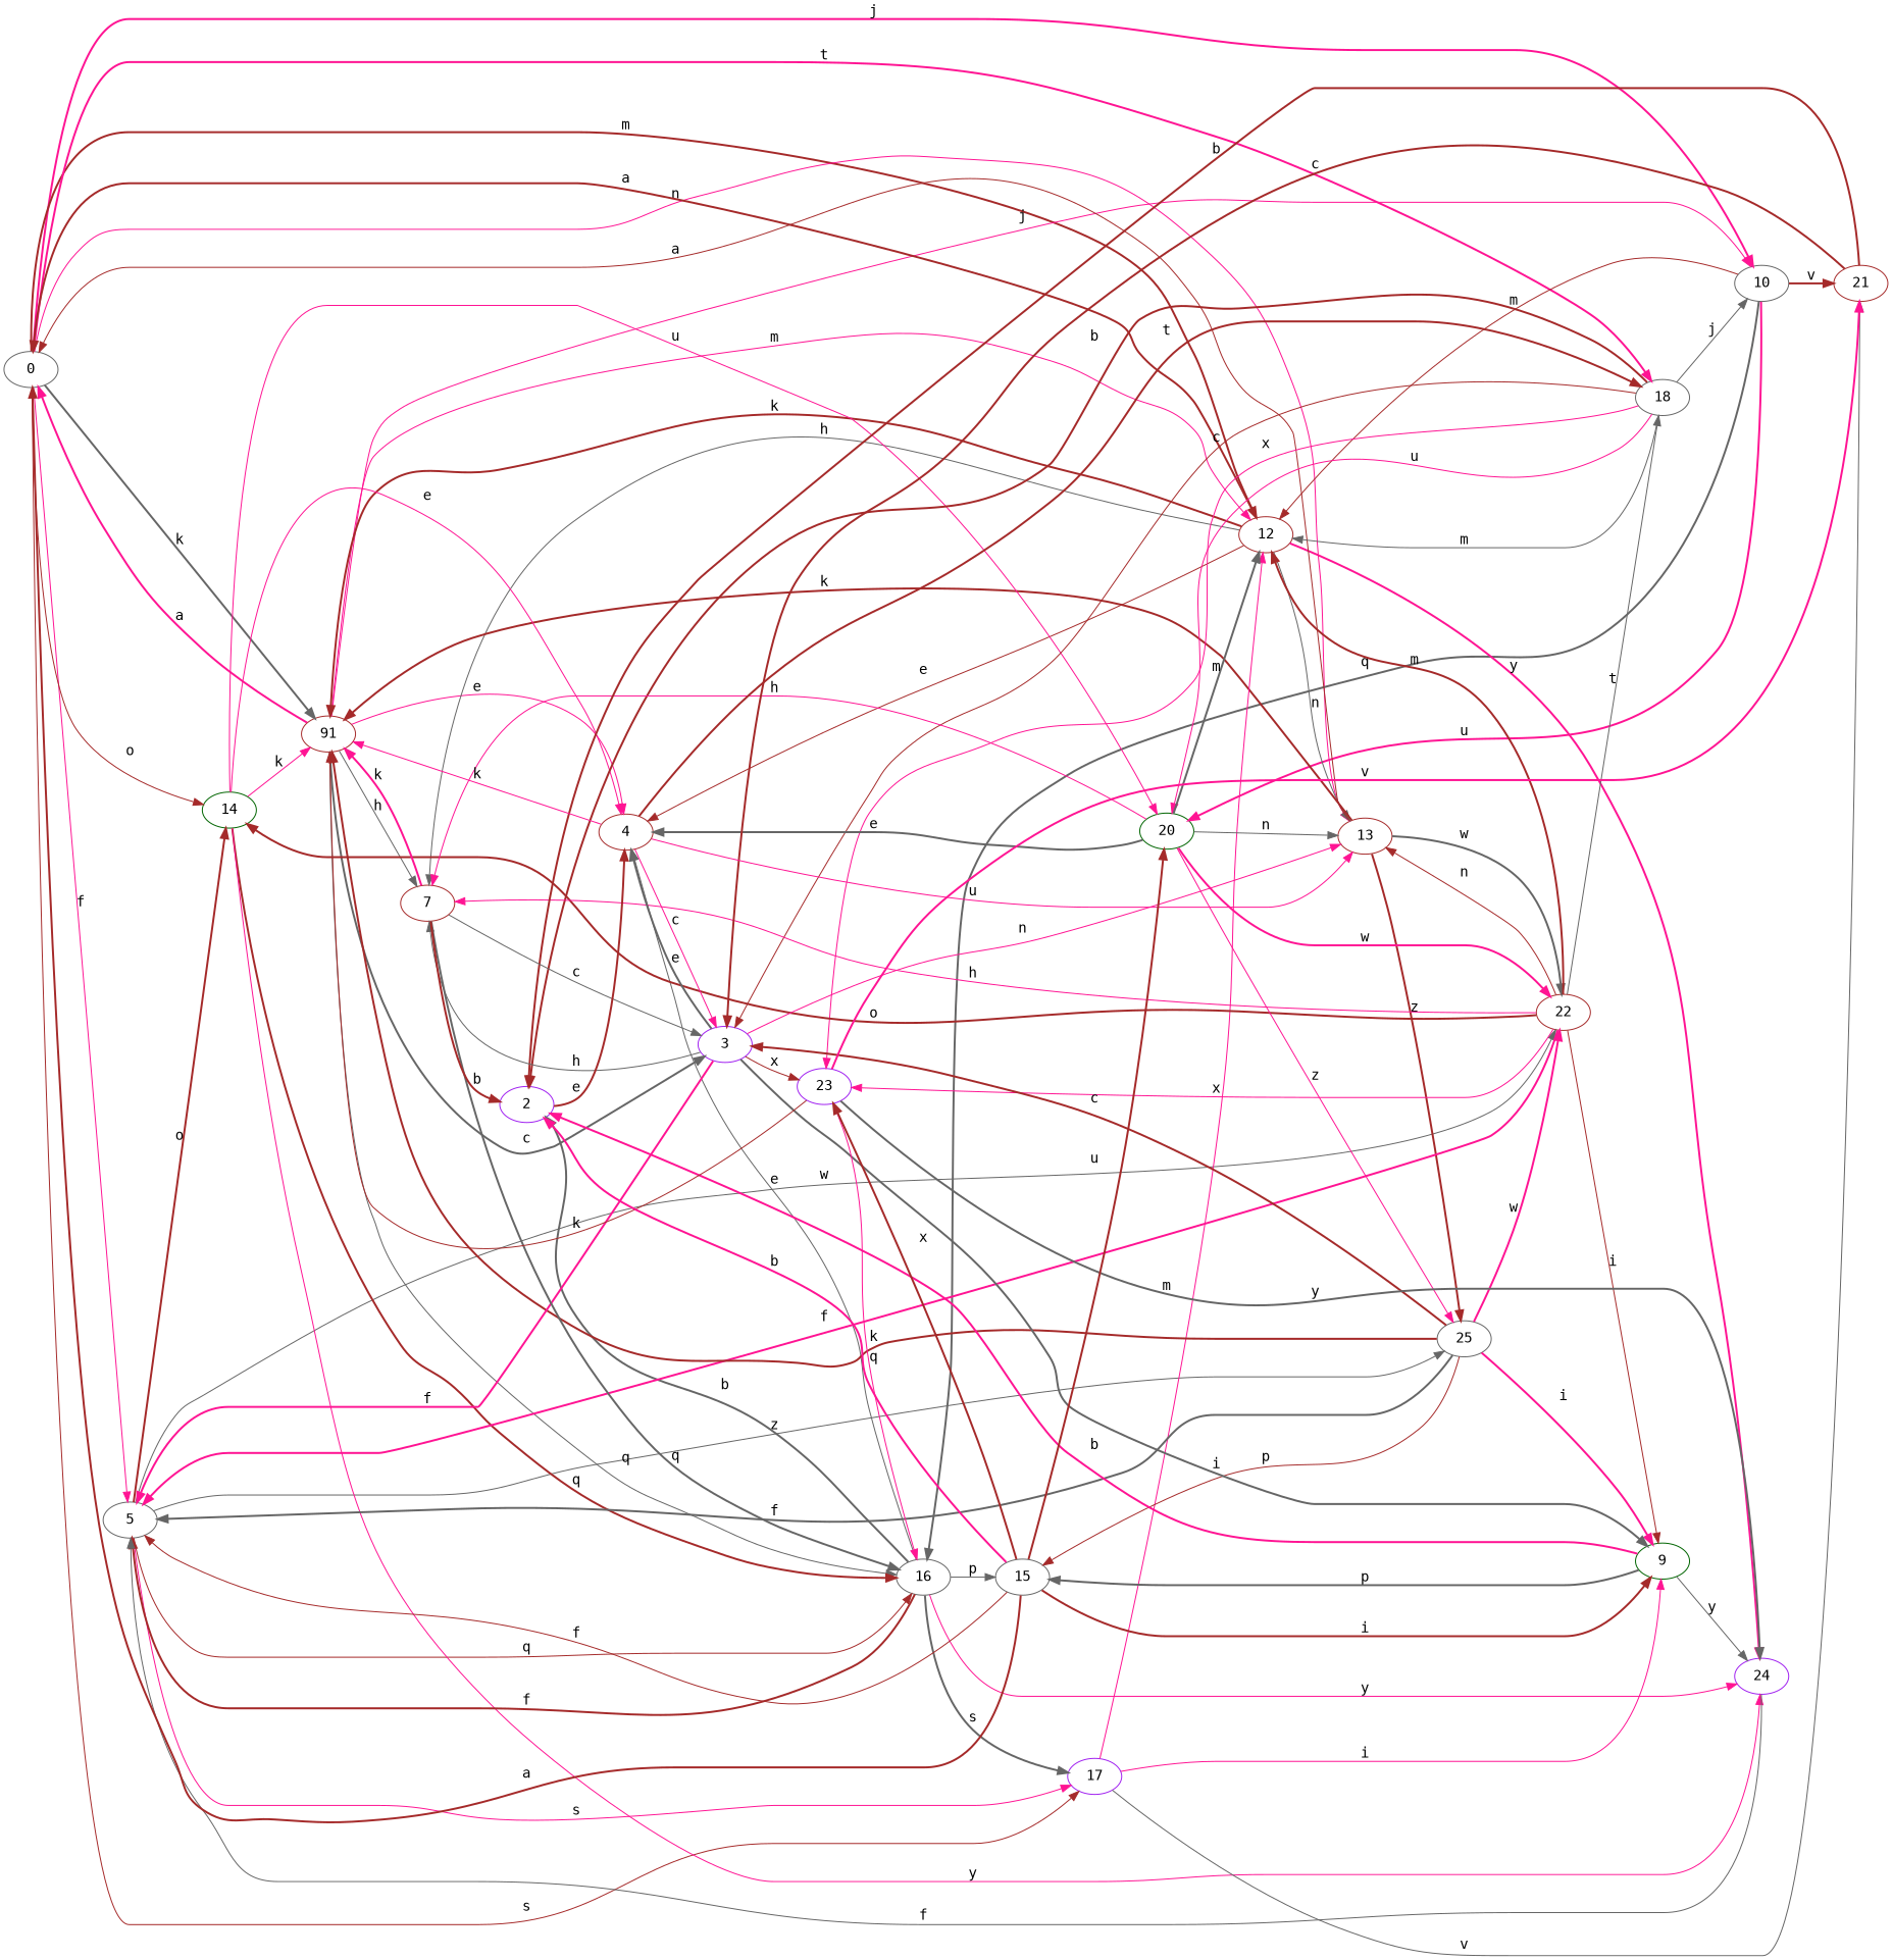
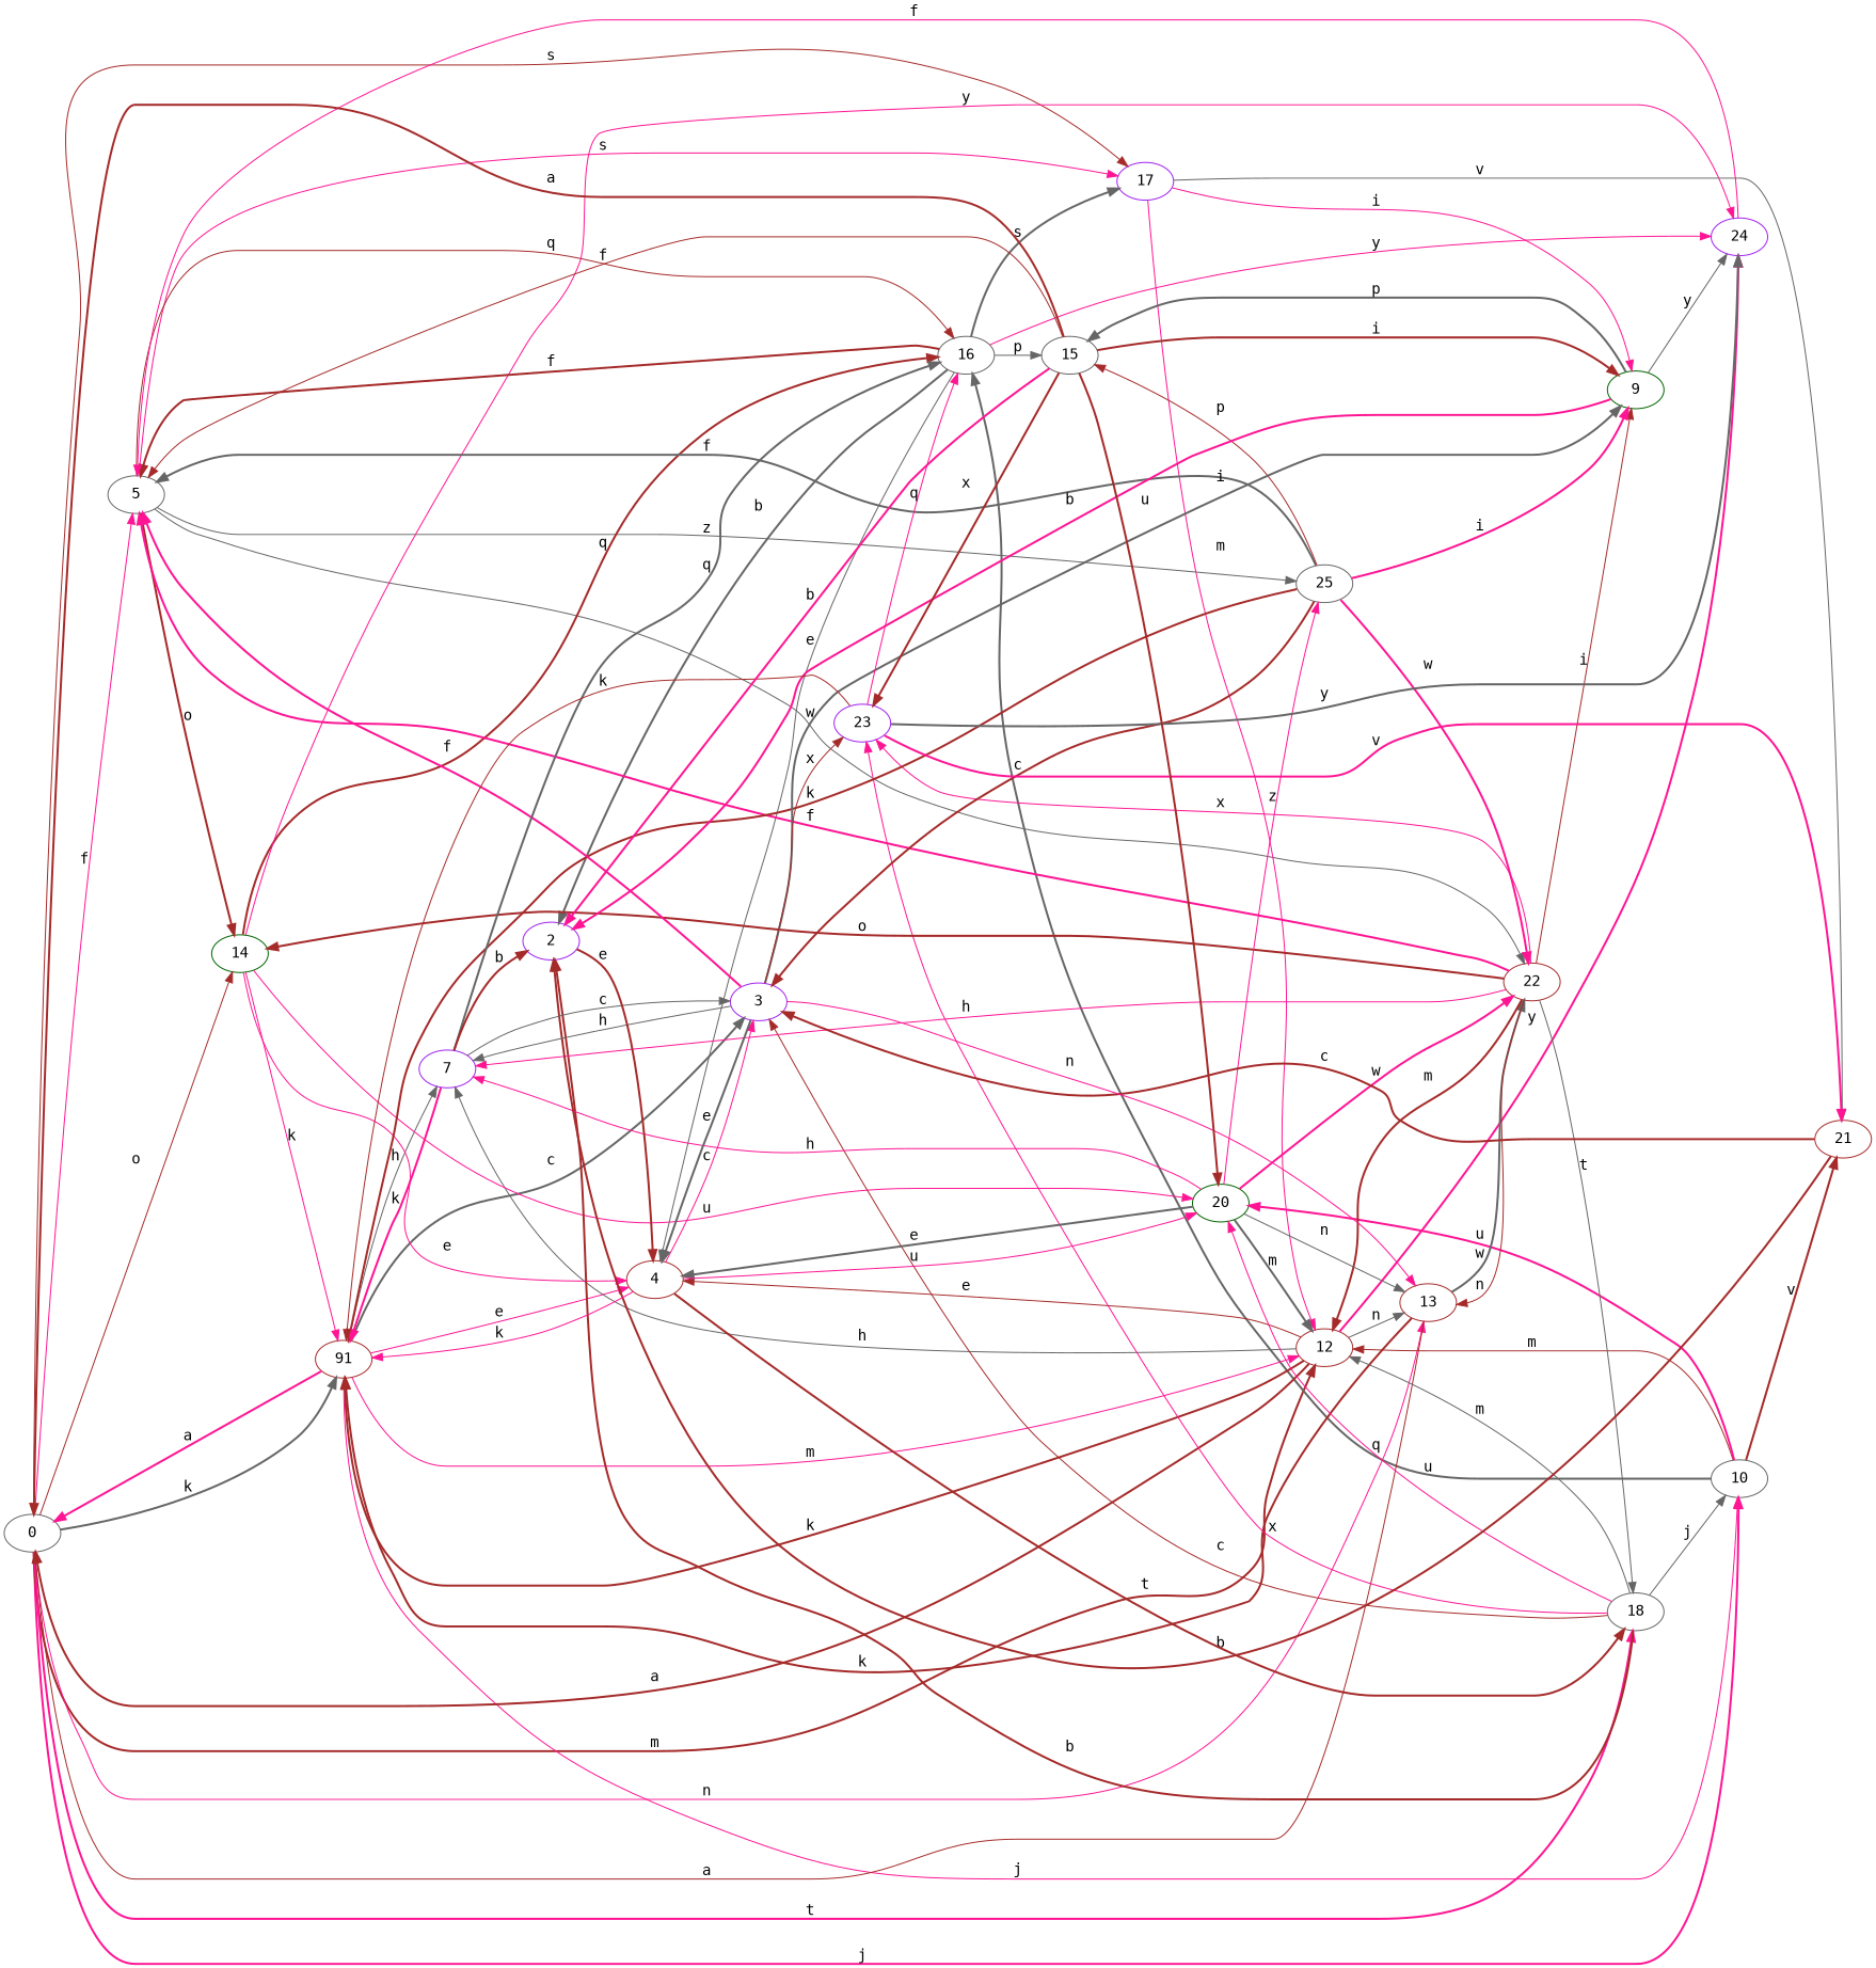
  strict digraph {
    fontname="DejaVu Sans Mono"
    rankdir=LR
    node [color=gray40 fontname="DejaVu Sans Mono"]
    edge [color=deeppink fontname="DejaVu Sans Mono" style=solid]
    0
    5
    10
    n4 [color=brown label=91]
    12 [color=brown]
    13 [color=brown]
    14 [color=darkgreen]
    17 [color=purple]
    18
    16
    22 [color=brown]
    25
    20 [color=darkgreen]
    21 [color=brown]
    4 [color=brown]
    3 [color=purple]
-   7 [color=brown]
+   7 [color=purple]
    24 [color=purple]
    9 [color=darkgreen]
    2 [color=purple]
    23 [color=purple]
    15
    0 -> 5 [label=f]
    0 -> 10 [label=j style=bold]
    0 -> n4 [color=gray40 label=k style=bold]
    0 -> 12 [color=brown label=m style=bold]
    0 -> 13 [label=n]
    0 -> 14 [color=brown label=o]
    0 -> 17 [color=brown label=s]
    0 -> 18 [label=t style=bold]
    5 -> 14 [color=brown label=o style=bold]
    5 -> 17 [label=s]
    5 -> 16 [color=brown label=q]
    5 -> 22 [color=gray40 label=w]
    5 -> 25 [color=gray40 label=z]
    10 -> 12 [color=brown label=m]
    10 -> 16 [color=gray40 label=q style=bold]
    10 -> 20 [label=u style=bold]
    10 -> 21 [color=brown label=v style=bold]
    n4 -> 0 [label=a style=bold]
    n4 -> 10 [label=j]
    n4 -> 12 [label=m]
-   n4 -> 16 [color=gray40 label=q]
    n4 -> 4 [label=e]
    n4 -> 3 [color=gray40 label=c style=bold]
    n4 -> 7 [color=gray40 label=h]
    12 -> 0 [color=brown label=a style=bold]
    12 -> n4 [color=brown label=k style=bold]
    12 -> 13 [color=gray40 label=n]
    12 -> 4 [color=brown label=e]
    12 -> 7 [color=gray40 label=h]
    12 -> 24 [label=y style=bold]
    13 -> 0 [color=brown label=a]
    13 -> n4 [color=brown label=k style=bold]
    13 -> 22 [color=gray40 label=w style=bold]
-   13 -> 25 [color=brown label=z style=bold]
    14 -> n4 [label=k]
    14 -> 16 [color=brown label=q style=bold]
    14 -> 20 [label=u]
    14 -> 4 [label=e]
    14 -> 24 [label=y]
    17 -> 12 [label=m]
    17 -> 21 [color=gray40 label=v]
    17 -> 9 [label=i]
    18 -> 10 [color=gray40 label=j]
    18 -> 12 [color=gray40 label=m]
    18 -> 20 [label=u]
    18 -> 3 [color=brown label=c]
    18 -> 2 [color=brown label=b style=bold]
    18 -> 23 [label=x]
    16 -> 5 [color=brown label=f style=bold]
    16 -> 17 [color=gray40 label=s style=bold]
    16 -> 4 [color=gray40 label=e]
    16 -> 24 [label=y]
    16 -> 2 [color=gray40 label=b style=bold]
    16 -> 15 [color=gray40 label=p]
    22 -> 5 [label=f style=bold]
    22 -> 12 [color=brown label=m style=bold]
    22 -> 13 [color=brown label=n]
    22 -> 14 [color=brown label=o style=bold]
    22 -> 18 [color=gray40 label=t]
    22 -> 7 [label=h]
    22 -> 9 [color=brown label=i]
    22 -> 23 [label=x]
    25 -> 5 [color=gray40 label=f style=bold]
    25 -> n4 [color=brown label=k style=bold]
    25 -> 22 [label=w style=bold]
    25 -> 3 [color=brown label=c style=bold]
    25 -> 9 [label=i style=bold]
    25 -> 15 [color=brown label=p]
    20 -> 12 [color=gray40 label=m style=bold]
    20 -> 13 [color=gray40 label=n]
    20 -> 22 [label=w style=bold]
    20 -> 25 [label=z]
    20 -> 4 [color=gray40 label=e style=bold]
    20 -> 7 [label=h]
    21 -> 3 [color=brown label=c style=bold]
    21 -> 2 [color=brown label=b style=bold]
    4 -> n4 [label=k]
    4 -> 18 [color=brown label=t style=bold]
-   4 -> 13 [label=u]
+   4 -> 20 [label=u]
    4 -> 3 [label=c]
    3 -> 5 [label=f style=bold]
    3 -> 13 [label=n]
    3 -> 4 [color=gray40 label=e style=bold]
    3 -> 7 [color=gray40 label=h]
    3 -> 9 [color=gray40 label=i style=bold]
    3 -> 23 [color=brown label=x]
    7 -> n4 [label=k style=bold]
    7 -> 16 [color=gray40 label=q style=bold]
    7 -> 3 [color=gray40 label=c]
    7 -> 2 [color=brown label=b style=bold]
-   24 -> 5 [color=gray40 label=f]
+   24 -> 5 [label=f]
    9 -> 24 [color=gray40 label=y]
    9 -> 2 [label=b style=bold]
    9 -> 15 [color=gray40 label=p style=bold]
    2 -> 4 [color=brown label=e style=bold]
    23 -> n4 [color=brown label=k]
    23 -> 16 [label=q]
    23 -> 21 [label=v style=bold]
    23 -> 24 [color=gray40 label=y style=bold]
    15 -> 0 [color=brown label=a style=bold]
    15 -> 5 [color=brown label=f]
    15 -> 20 [color=brown label=u style=bold]
    15 -> 9 [color=brown label=i style=bold]
    15 -> 2 [label=b style=bold]
    15 -> 23 [color=brown label=x style=bold]
  }
